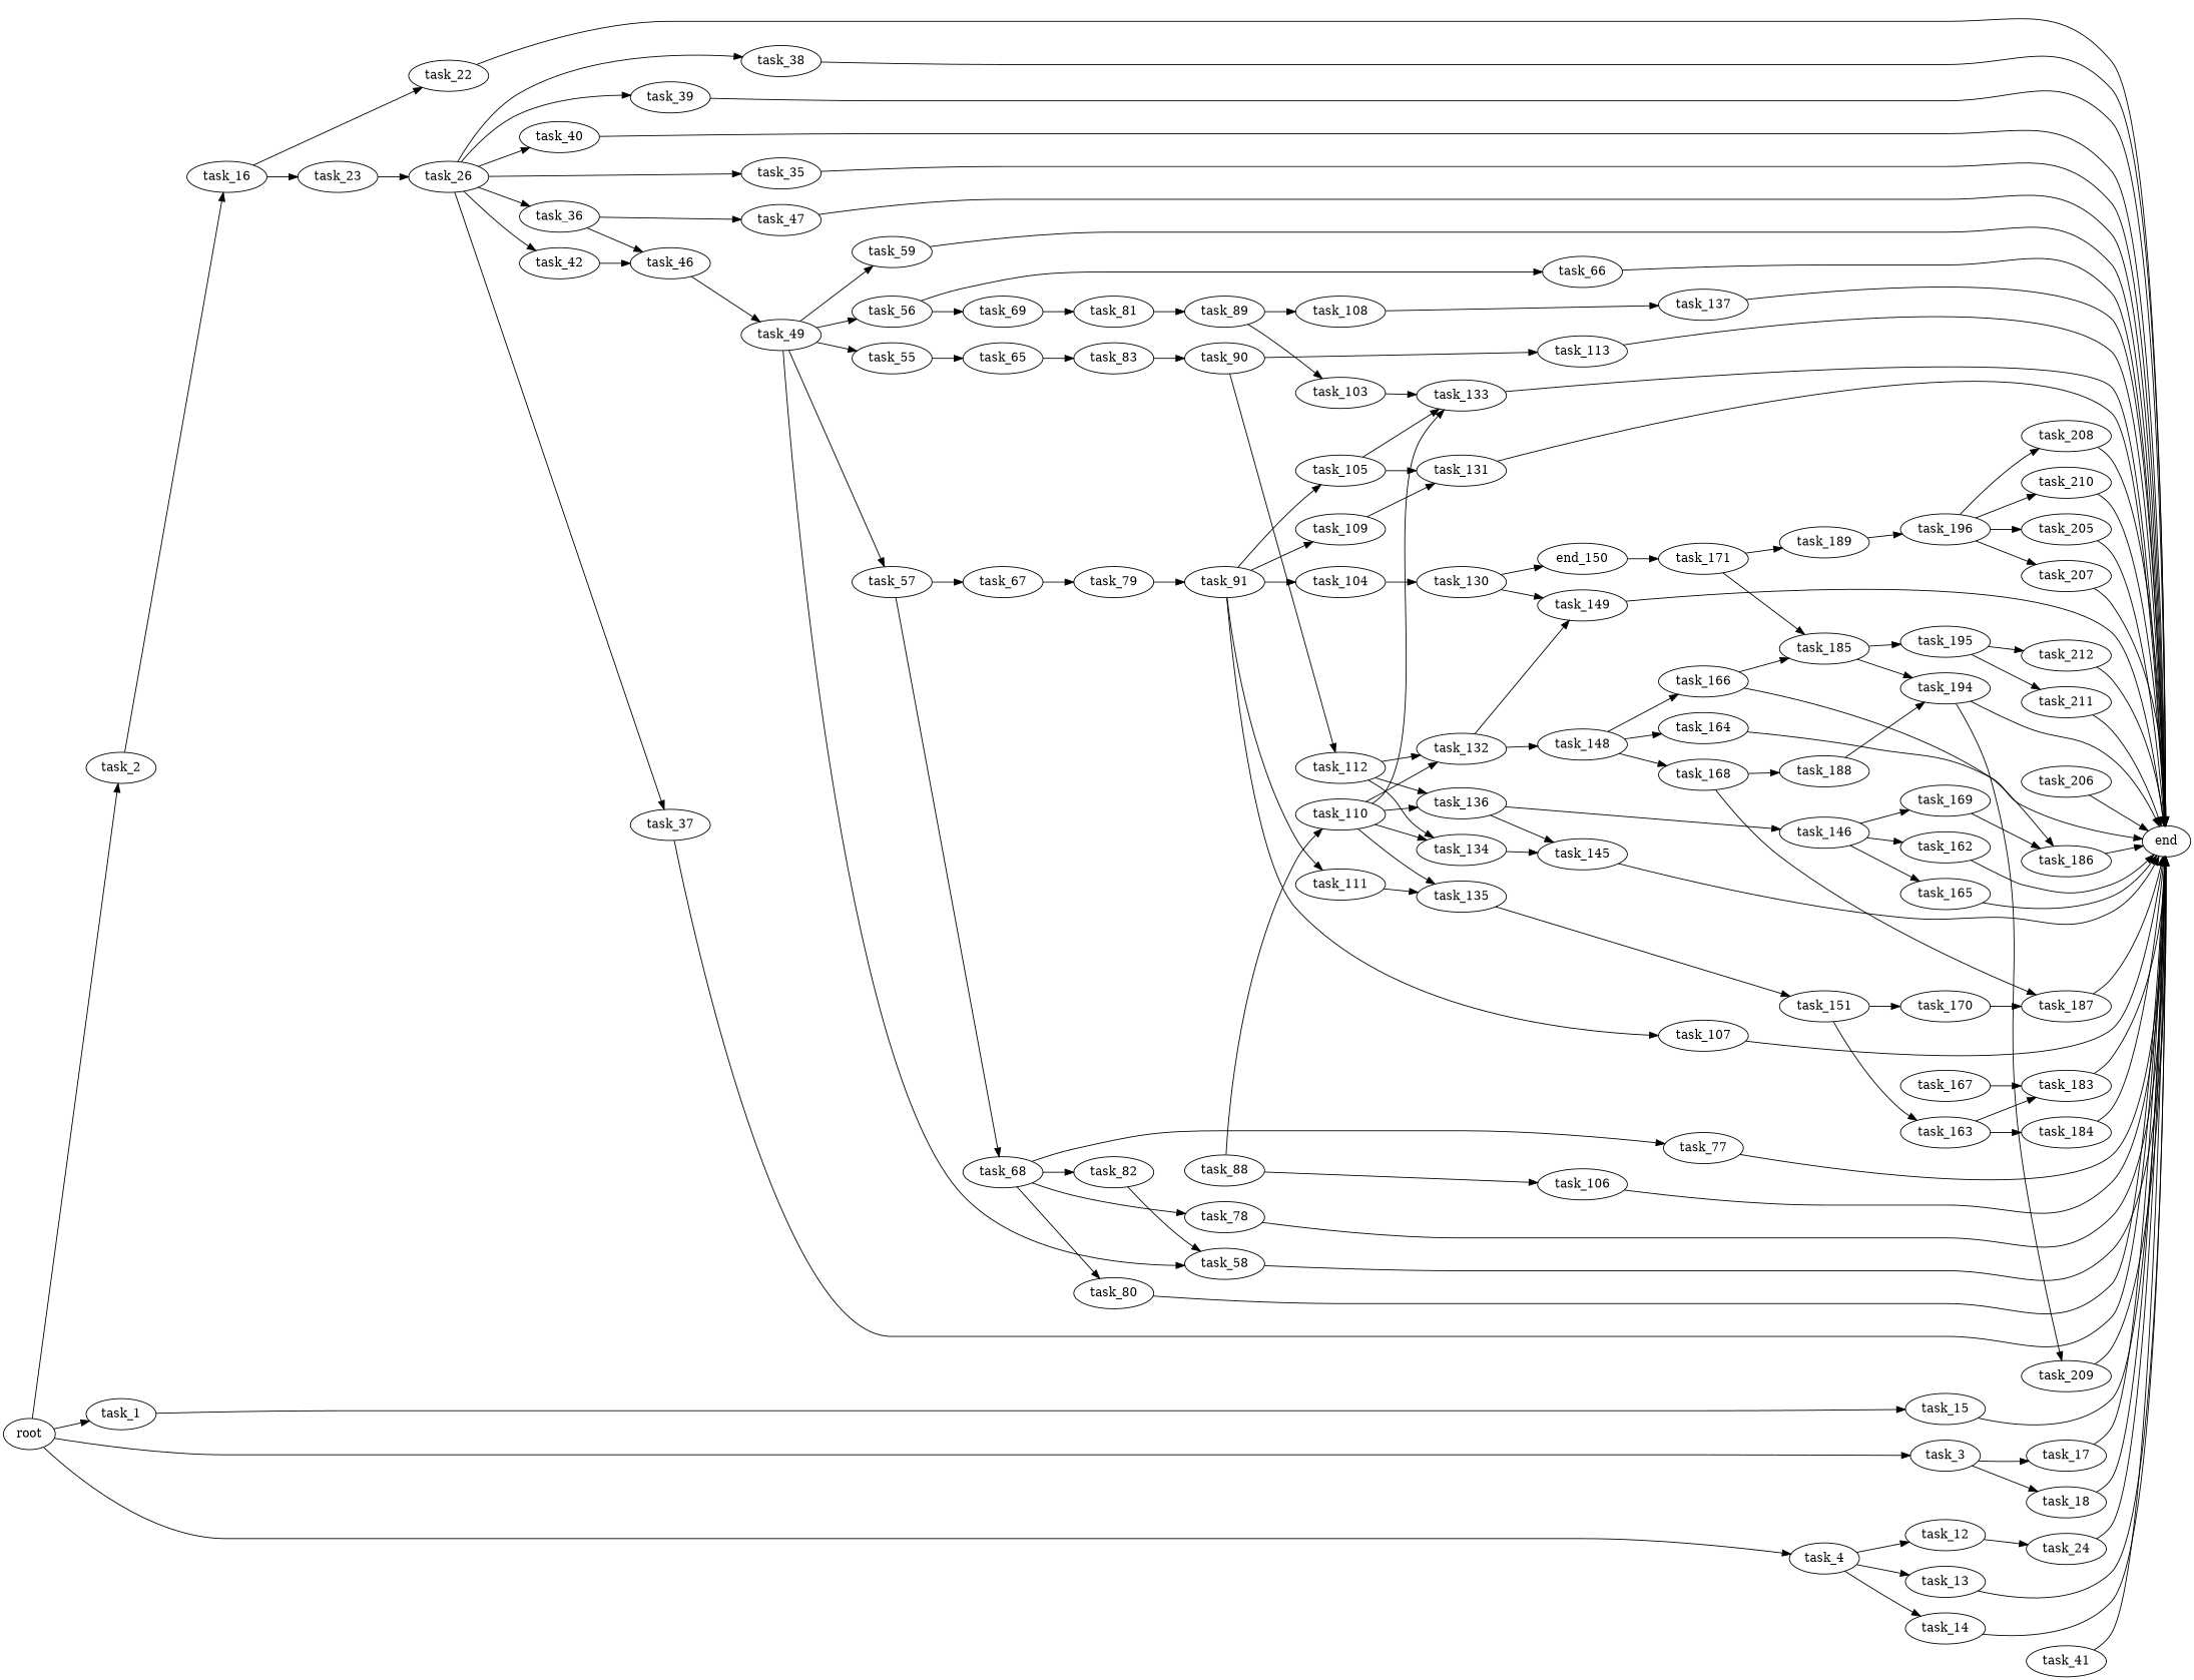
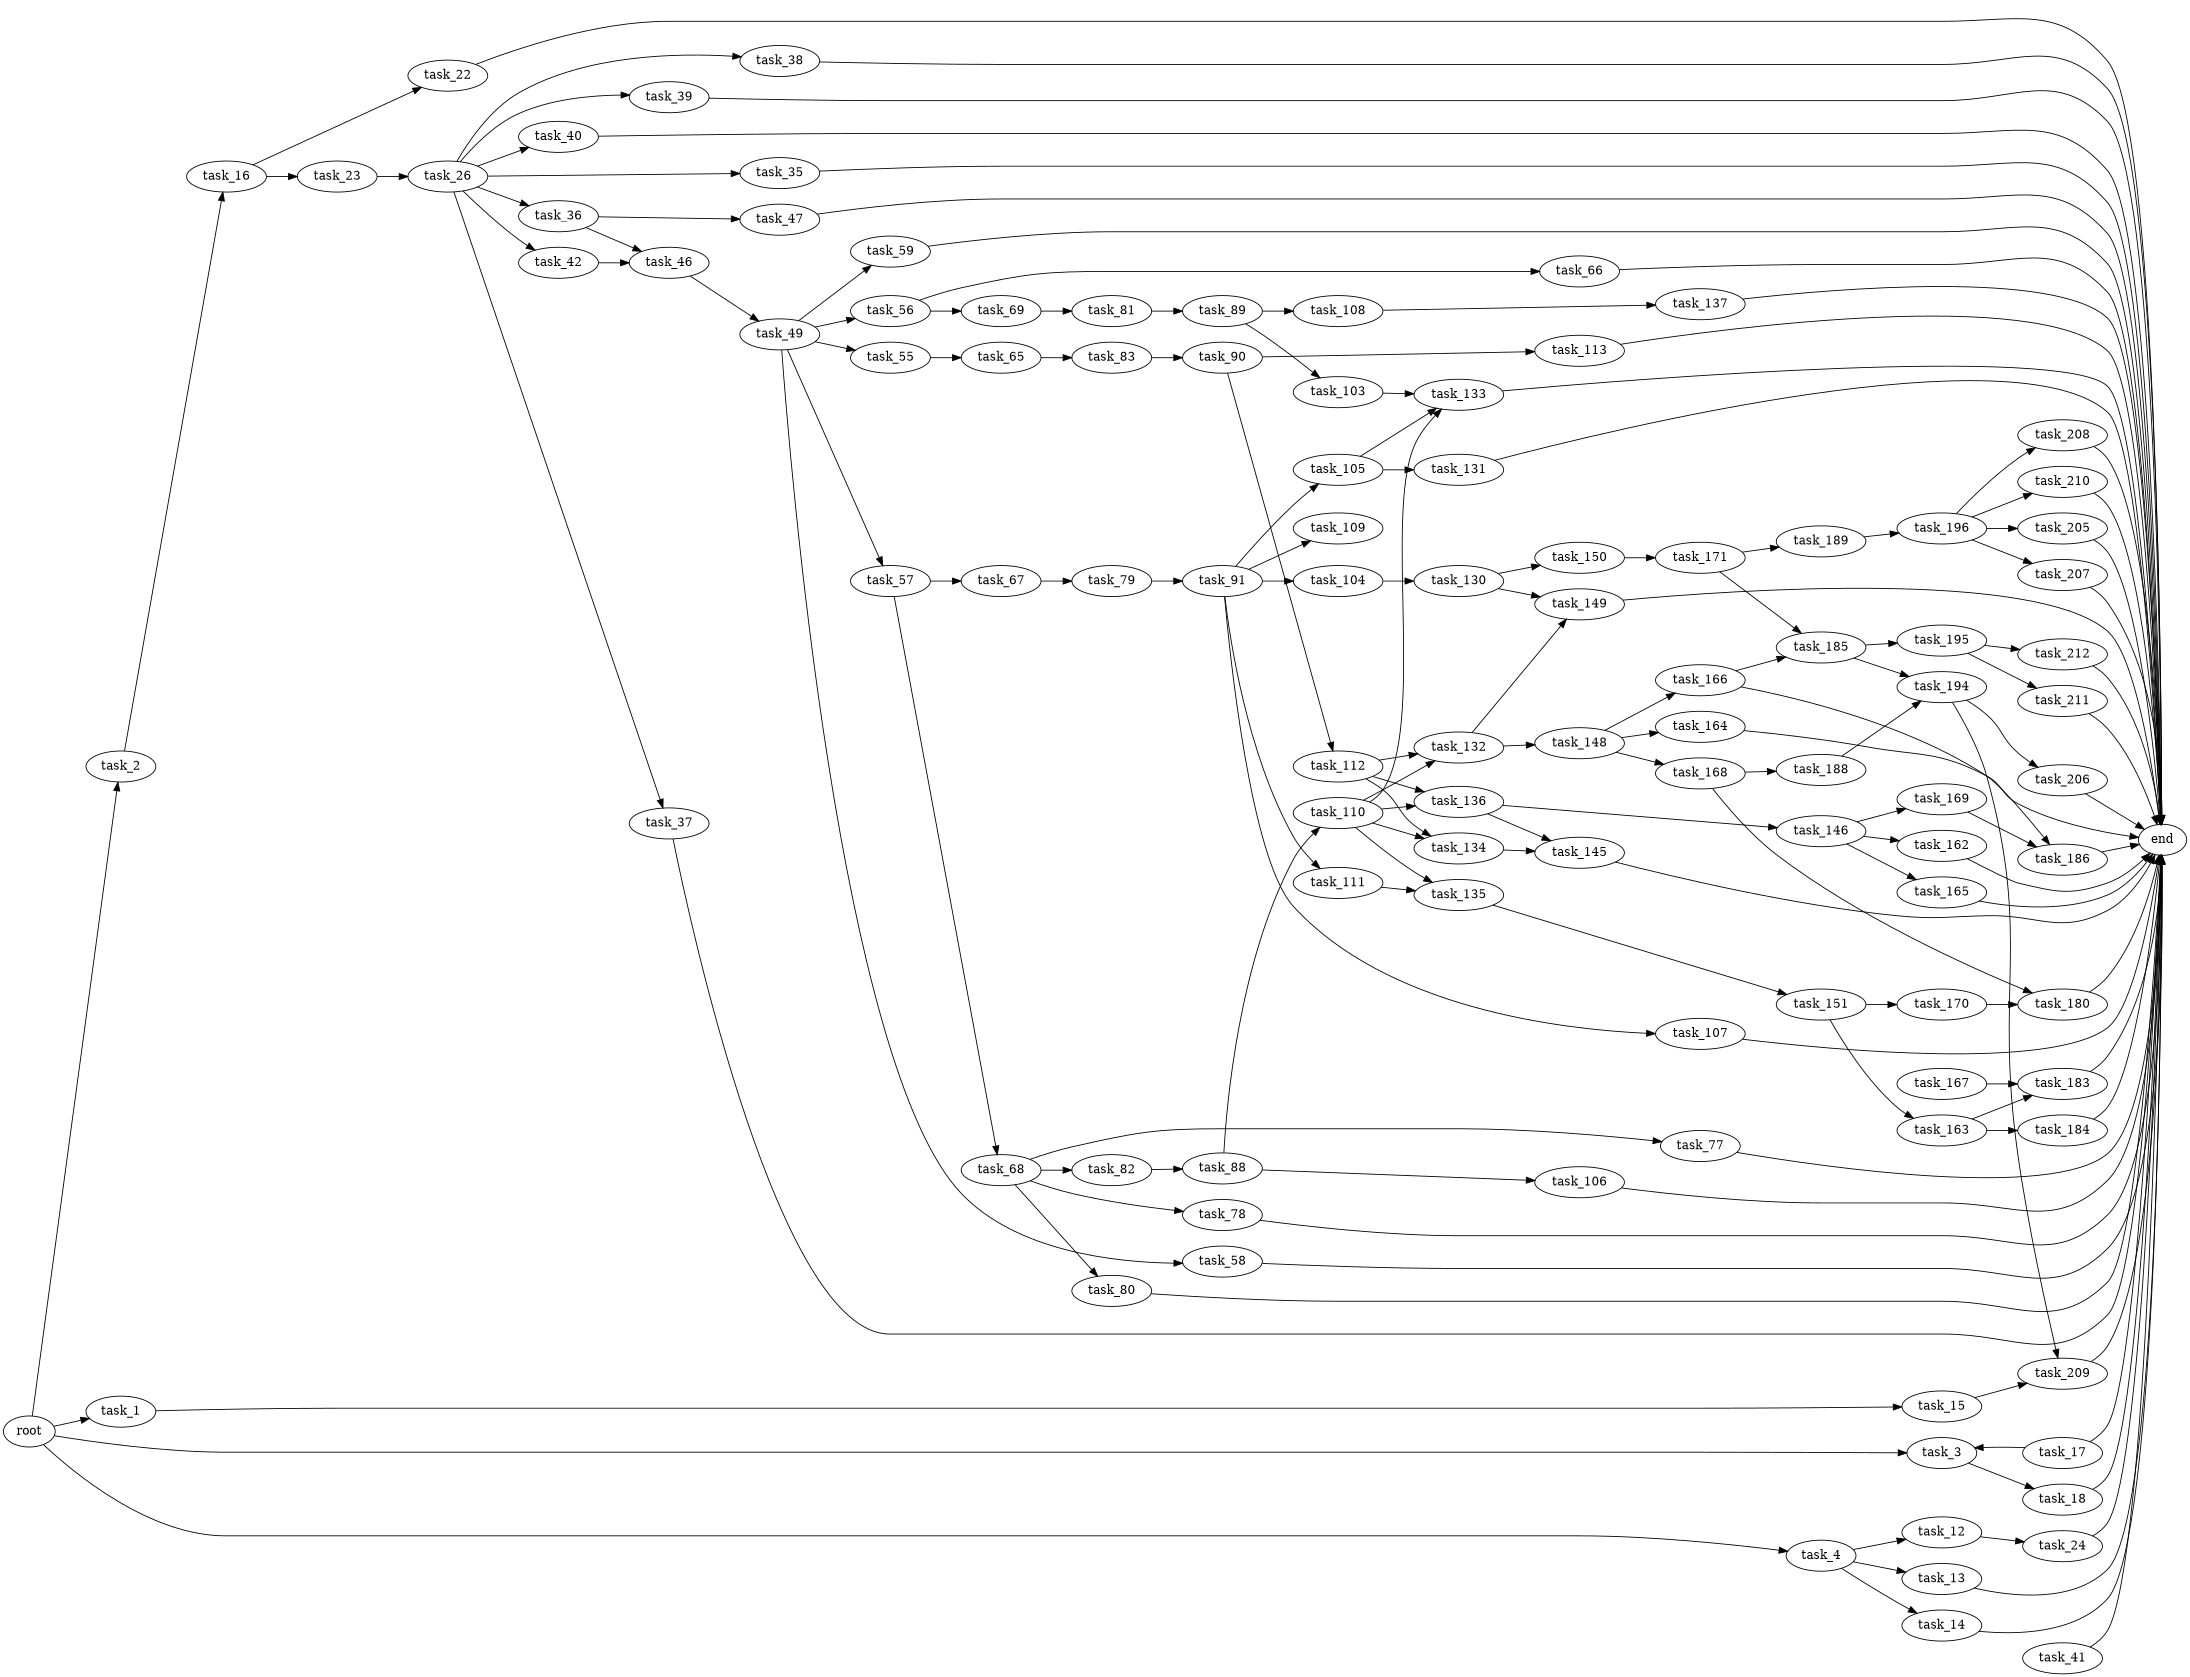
  digraph {
    rankdir=LR
    root
    task_1
    task_2
    task_3
    task_4
    task_15
    task_16
    task_17
    task_18
    task_12
    task_13
    task_14
    end
    task_22
    task_23
    task_24
    task_26
    task_35
    task_36
    task_37
    task_38
    task_39
    task_40
    task_42
    task_46
    task_47
    task_41
    task_49
    task_55
    task_56
    task_57
    task_58
    task_59
    task_65
    task_66
    task_69
    task_67
    task_68
    task_83
    task_81
    task_79
    task_77
    task_78
    task_80
    task_82
    task_90
    task_91
    task_88
    task_89
    task_104
    task_105
    task_107
    task_109
    task_111
    task_103
    task_108
    task_106
    task_110
    task_112
    task_113
    task_133
    task_132
    task_134
    task_135
    task_136
    task_137
    task_130
    task_131
    task_149
-   task_150 [label=end_150]
+   task_150
    task_148
    n72 [label=task_145]
    task_151
    task_146
    task_171
    task_164
    task_166
    task_168
    task_163
    task_170
    task_162
    task_165
    task_169
    task_186
    task_185
-   task_187
+   task_187 [label=task_180]
    task_188
    task_167
    task_183
    task_189
    task_184
    task_194
    task_195
    task_196
    task_206
    task_209
    task_211
    task_212
    task_205
    task_207
    task_208
    task_210
    root -> task_1
    root -> task_2
    root -> task_3
    root -> task_4
    task_1 -> task_15
    task_2 -> task_16
-   task_3 -> task_17
+   task_17 -> task_3
    task_3 -> task_18
    task_4 -> task_12
    task_4 -> task_13
    task_4 -> task_14
-   task_15 -> end
+   task_15 -> task_209
    task_16 -> task_22
    task_16 -> task_23
    task_17 -> end
    task_18 -> end
    task_12 -> task_24
    task_13 -> end
    task_14 -> end
    task_22 -> end
    task_23 -> task_26
    task_24 -> end
    task_26 -> task_35
    task_26 -> task_36
    task_26 -> task_37
    task_26 -> task_38
    task_26 -> task_39
    task_26 -> task_40
    task_26 -> task_42
    task_35 -> end
    task_36 -> task_46
    task_36 -> task_47
    task_37 -> end
    task_38 -> end
    task_39 -> end
    task_40 -> end
    task_42 -> task_46
    task_46 -> task_49
    task_47 -> end
    task_41 -> end
    task_49 -> task_55
    task_49 -> task_56
    task_49 -> task_57
    task_49 -> task_58
    task_49 -> task_59
    task_55 -> task_65
    task_56 -> task_66
    task_56 -> task_69
    task_57 -> task_67
    task_57 -> task_68
    task_58 -> end
    task_59 -> end
    task_65 -> task_83
    task_66 -> end
    task_69 -> task_81
    task_67 -> task_79
    task_68 -> task_77
    task_68 -> task_78
    task_68 -> task_80
    task_68 -> task_82
    task_83 -> task_90
    task_81 -> task_89
    task_79 -> task_91
    task_77 -> end
    task_78 -> end
    task_80 -> end
-   task_82 -> task_58
+   task_82 -> task_88
    task_90 -> task_112
    task_90 -> task_113
    task_91 -> task_104
    task_91 -> task_105
    task_91 -> task_107
    task_91 -> task_109
    task_91 -> task_111
    task_88 -> task_106
    task_88 -> task_110
    task_89 -> task_103
    task_89 -> task_108
    task_104 -> task_130
    task_105 -> task_133
    task_105 -> task_131
    task_107 -> end
-   task_109 -> task_131
    task_111 -> task_135
    task_103 -> task_133
    task_108 -> task_137
    task_106 -> end
    task_110 -> task_133
    task_110 -> task_132
    task_110 -> task_134
    task_110 -> task_135
    task_110 -> task_136
    task_112 -> task_132
    task_112 -> task_134
    task_112 -> task_136
    task_113 -> end
    task_133 -> end
    task_132 -> task_149
    task_132 -> task_148
    task_134 -> n72
    task_135 -> task_151
    task_136 -> n72
    task_136 -> task_146
    task_137 -> end
    task_130 -> task_149
    task_130 -> task_150
    task_131 -> end
    task_149 -> end
    task_150 -> task_171
    task_148 -> task_164
    task_148 -> task_166
    task_148 -> task_168
    n72 -> end
    task_151 -> task_163
    task_151 -> task_170
    task_146 -> task_162
    task_146 -> task_165
    task_146 -> task_169
    task_171 -> task_185
    task_171 -> task_189
    task_164 -> end
    task_166 -> task_186
    task_166 -> task_185
    task_168 -> task_187
    task_168 -> task_188
    task_163 -> task_183
    task_163 -> task_184
    task_170 -> task_187
    task_162 -> end
    task_165 -> end
    task_169 -> task_186
    task_186 -> end
    task_185 -> task_194
    task_185 -> task_195
    task_187 -> end
    task_188 -> task_194
    task_167 -> task_183
    task_183 -> end
    task_189 -> task_196
    task_184 -> end
-   task_194 -> end
+   task_194 -> task_206
    task_194 -> task_209
    task_195 -> task_211
    task_195 -> task_212
    task_196 -> task_205
    task_196 -> task_207
    task_196 -> task_208
    task_196 -> task_210
    task_206 -> end
    task_209 -> end
    task_211 -> end
    task_212 -> end
    task_205 -> end
    task_207 -> end
    task_208 -> end
    task_210 -> end
  }
